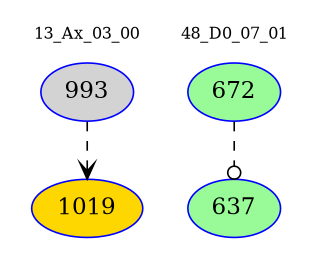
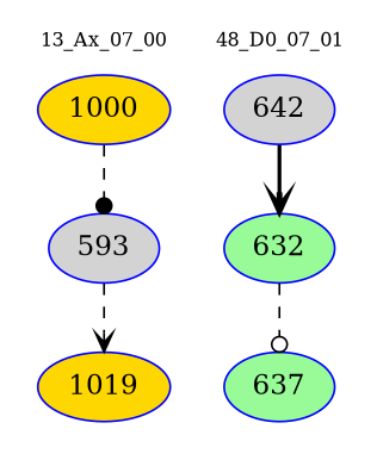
  digraph {
    node [color=blue fillcolor=gold style=filled]
    edge [arrowhead=vee color=black style=dashed]
-   n2 [fillcolor=lightgrey label=993]
+   n1 [label=1000]
+   n2 [fillcolor=lightgrey label=593]
    n3 [label=1019]
-   n5 [fillcolor=palegreen label=672]
+   n4 [fillcolor=lightgrey label=642]
+   n5 [fillcolor=palegreen label=632]
    n6 [fillcolor=palegreen label=637]
    subgraph cluster_1 {
      color=white
      fontsize=10
-     label="13_Ax_03_00"
+     label="13_Ax_07_00"
+     n1
      n2
      n3
    }
    subgraph cluster_2 {
      color=white
      fontsize=10
      label="48_D0_07_01"
+     n4
      n5
      n6
    }
+   n1 -> n2 [arrowhead=dot]
    n2 -> n3
+   n4 -> n5 [style=bold]
    n5 -> n6 [arrowhead=odot]
  }
